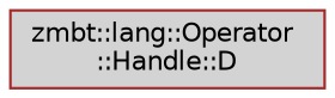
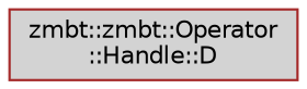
  digraph {
    rankdir=LR
-   n1 [color=brown fillcolor=lightgrey fontname=Helvetica fontsize=10 height=0.2 label="zmbt::lang::Operator\l::Handle::D" shape=box style=filled width=0.4]
+   n1 [color=brown fillcolor=lightgrey fontname=Helvetica fontsize=10 height=0.2 label="zmbt::zmbt::Operator\l::Handle::D" shape=box style=filled width=0.4]
  }
